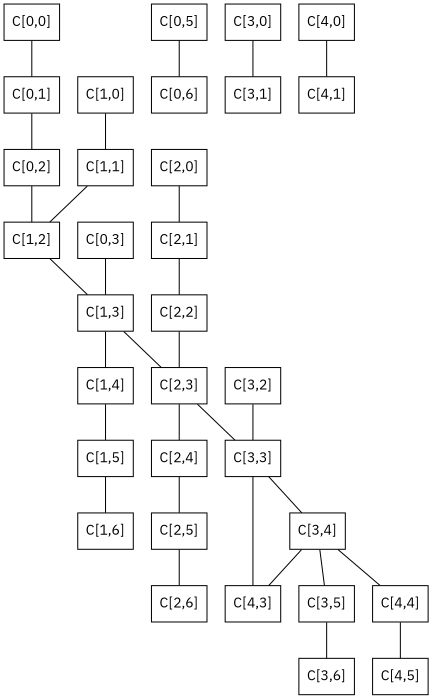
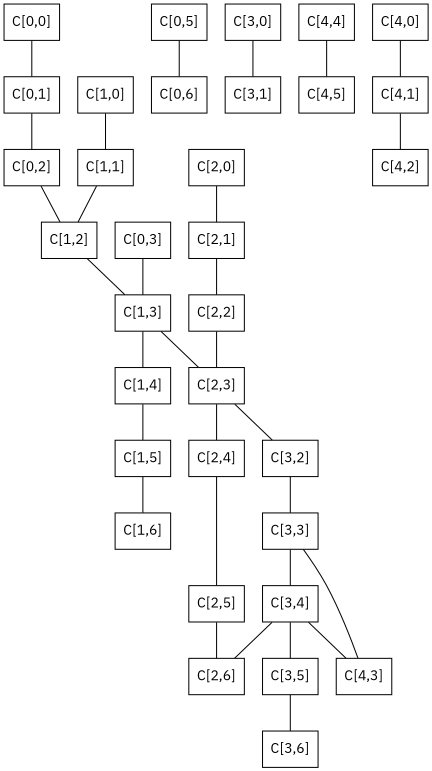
  digraph {
    fontname="IBM Plex Sans"
    node [fontname="IBM Plex Sans" shape=box]
    edge [arrowhead=none fontname="IBM Plex Sans"]
    "C[0,0]"
    "C[0,1]"
    "C[0,2]"
    "C[1,2]"
    "C[1,3]"
    "C[0,3]"
    "C[1,4]"
    "C[2,3]"
    "C[0,5]"
    "C[0,6]"
    "C[1,0]"
    "C[1,1]"
    "C[1,5]"
    "C[2,4]"
    "C[3,3]"
    "C[1,6]"
    "C[2,0]"
    "C[2,1]"
    "C[2,2]"
    "C[2,5]"
    "C[3,4]"
    "C[4,3]"
    "C[2,6]"
    "C[3,0]"
    "C[3,1]"
    "C[3,2]"
    "C[3,5]"
    "C[4,4]"
    "C[3,6]"
    "C[4,5]"
    "C[4,0]"
    "C[4,1]"
+   "C[4,2]"
    "C[0,0]" -> "C[0,1]"
    "C[0,1]" -> "C[0,2]"
    "C[0,2]" -> "C[1,2]"
    "C[1,2]" -> "C[1,3]"
    "C[1,3]" -> "C[1,4]"
    "C[1,3]" -> "C[2,3]"
    "C[0,3]" -> "C[1,3]"
    "C[1,4]" -> "C[1,5]"
    "C[2,3]" -> "C[2,4]"
-   "C[2,3]" -> "C[3,3]"
+   "C[2,3]" -> "C[3,2]"
    "C[0,5]" -> "C[0,6]"
    "C[1,0]" -> "C[1,1]"
    "C[1,1]" -> "C[1,2]"
    "C[1,5]" -> "C[1,6]"
    "C[2,4]" -> "C[2,5]"
    "C[3,3]" -> "C[3,4]"
    "C[3,3]" -> "C[4,3]"
    "C[2,0]" -> "C[2,1]"
    "C[2,1]" -> "C[2,2]"
    "C[2,2]" -> "C[2,3]"
    "C[2,5]" -> "C[2,6]"
    "C[3,4]" -> "C[4,3]"
    "C[3,4]" -> "C[3,5]"
-   "C[3,4]" -> "C[4,4]"
+   "C[3,4]" -> "C[2,6]"
    "C[3,0]" -> "C[3,1]"
    "C[3,2]" -> "C[3,3]"
    "C[3,5]" -> "C[3,6]"
    "C[4,4]" -> "C[4,5]"
    "C[4,0]" -> "C[4,1]"
+   "C[4,1]" -> "C[4,2]"
  }
